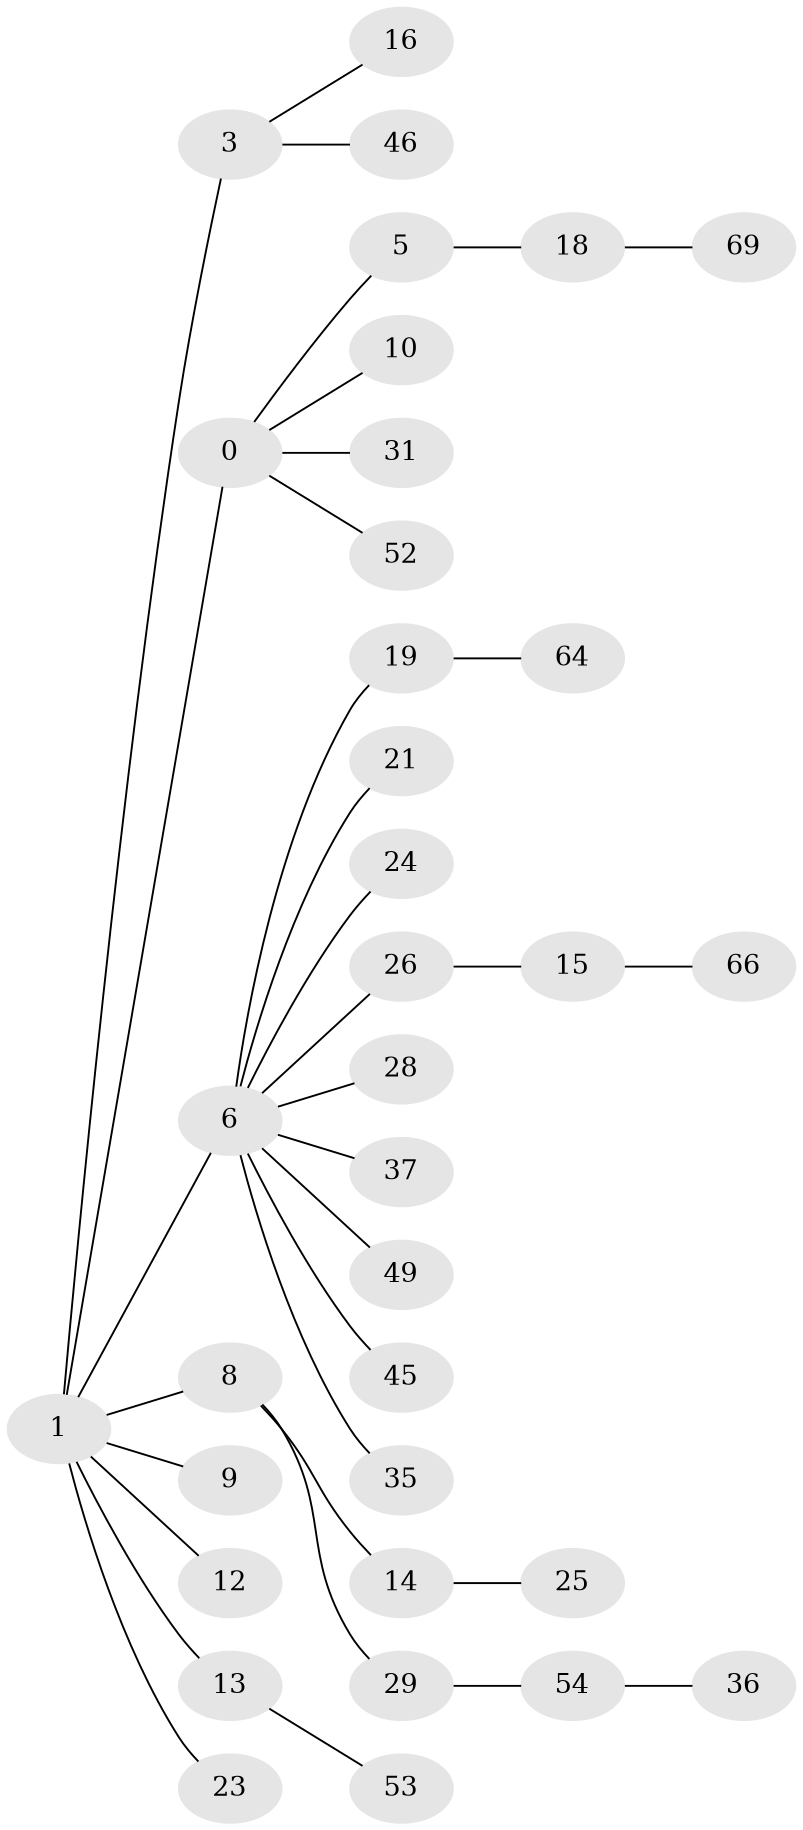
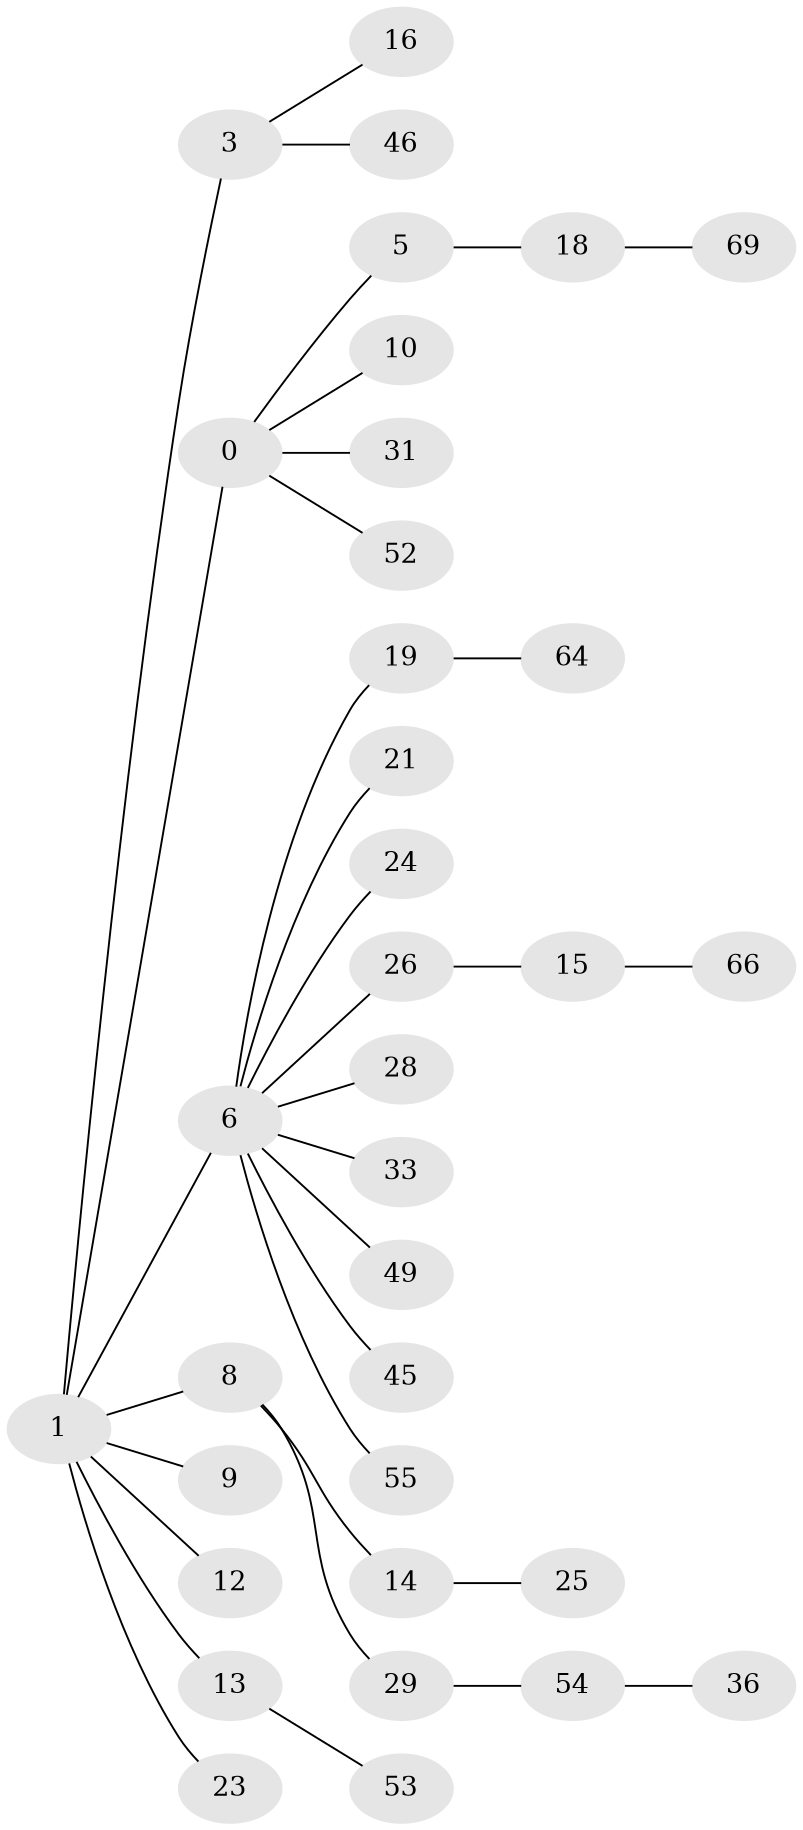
  graph {
    rankdir=LR
    node [color=gray90 style=filled]
    1 [super="+2"]
    3 [super="+17+7"]
    n3 [label=0]
    6 [super="+11+22+51+20"]
    8 [super="+39"]
    9
    12 [super="+68+27"]
    13
    23
    16
    46
    5 [super="+59"]
    10 [super="+63"]
    31 [super="+58+57"]
    52
    19
    21
    24
    26
    28 [super="+49"]
-   37
+   37 [label=33]
    n22 [label=49]
    45 [super="+62"]
-   55 [label=35]
+   55
    14 [super="+47+42"]
    29 [super="+67+40+30"]
    53
    18 [super="+38+41+44"]
    69
    15
    66
    64 [super="+70"]
    25
    n34 [label=54]
    36
    1 -- 3
    1 -- n3
    1 -- 6
    1 -- 8
    1 -- 9
    1 -- 12
    1 -- 13
    1 -- 23
    3 -- 16
    3 -- 46
    n3 -- 5
    n3 -- 10
    n3 -- 31
    n3 -- 52
    6 -- 19
    6 -- 21
    6 -- 24
    6 -- 26
    6 -- 28
    6 -- 37
    6 -- n22
    6 -- 45
    6 -- 55
    8 -- 14
    8 -- 29
    13 -- 53
    5 -- 18
    19 -- 64
    26 -- 15
    14 -- 25
    29 -- n34
    18 -- 69
    15 -- 66
    n34 -- 36
  }
